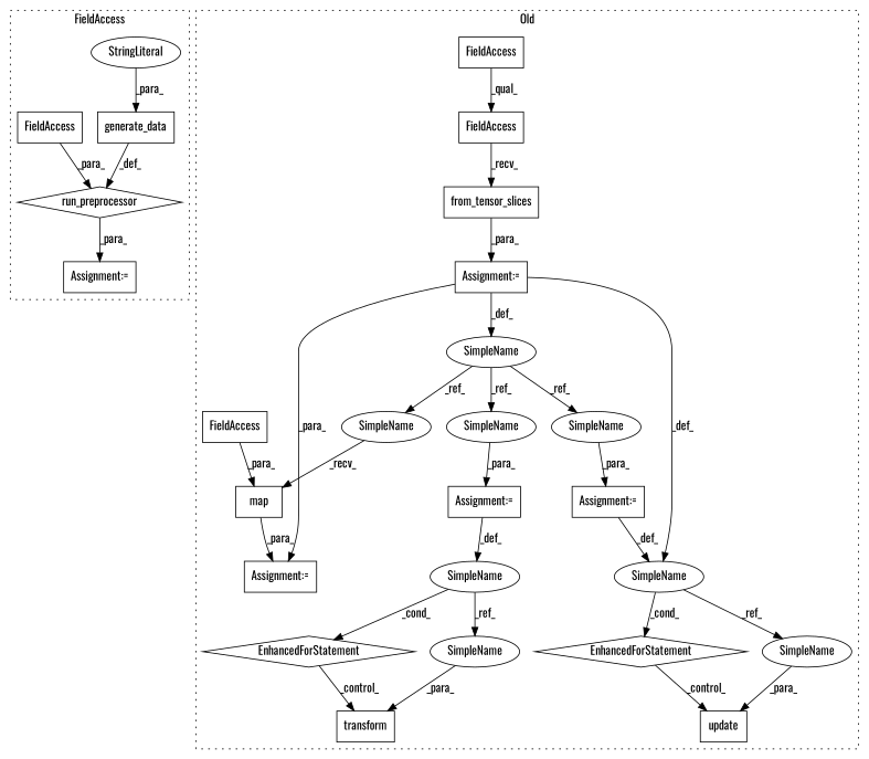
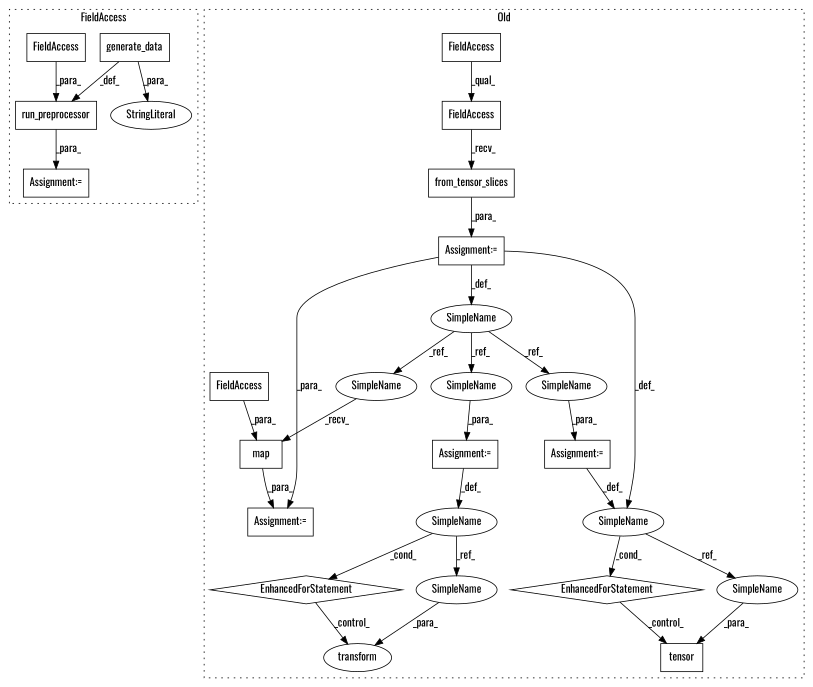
  digraph {
    fontname=Oswald
    node [a=42 fontname=Oswald l=1 s="1148,1216" shape=box]
    edge [fontname=Oswald]
    n1 [a=32 l="14,1" label=generate_data s="1534,1557"]
    n2 [a=45 l=9 label=StringLiteral s=1548 shape=ellipse]
-   n3 [a=32 l="17,1" label=run_preprocessor s="1576,1680" shape=diamond]
+   n3 [a=32 l="17,1" label=run_preprocessor s="1576,1680"]
    n4 [a=22 l=18 label=FieldAccess s=1662]
    n5 [a=7 label="Assignment:=" s=1575]
-   n6 [a=32 l="10,1" label=transform s="1236,1247"]
+   n6 [a=32 l="10,1" label=transform s="1236,1247" shape=ellipse]
    n7 [a=70 l="53,2" label=EnhancedForStatement shape=diamond]
    n8 [label=SimpleName s=1205 shape=ellipse]
    n9 [a=7 label="Assignment:=" s=749]
    n10 [a=70 l="53,2" label=EnhancedForStatement s="859,927" shape=diamond]
    n11 [a=32 l="19,1" label=from_tensor_slices s="774,800"]
    n12 [a=22 l=23 label=FieldAccess s=750]
    n13 [a=22 l=15 label=FieldAccess s=750]
    n14 [a=7 l="53,2" label="Assignment:="]
    n15 [a=7 l="53,2" label="Assignment:=" s="859,927"]
-   n16 [a=32 l="7,1" label=update s="947,955"]
+   n16 [a=32 l="7,1" label=tensor s="947,955"]
    n17 [l=7 label=SimpleName s=742 shape=ellipse]
    n18 [label=SimpleName s=916 shape=ellipse]
    n19 [a=32 l="4,1" label=map s="1494,1506"]
    n20 [a=22 l=8 label=FieldAccess s=1498]
    n21 [a=7 label="Assignment:=" s=1485]
    n22 [label=SimpleName s=954 shape=ellipse]
    n23 [l=7 label=SimpleName s=1486 shape=ellipse]
    n24 [l=7 label=SimpleName s=920 shape=ellipse]
    n25 [l=7 label=SimpleName s=1209 shape=ellipse]
    n26 [label=SimpleName s=1246 shape=ellipse]
    subgraph cluster_1 {
      label=FieldAccess
      style=dotted
      n1
      n2
      n3
      n4
      n5
    }
    subgraph cluster_2 {
      label=Old
      style=dotted
      n6
      n7
      n8
      n9
      n10
      n11
      n12
      n13
      n14
      n15
      n16
      n17
      n18
      n19
      n20
      n21
      n22
      n23
      n24
      n25
      n26
    }
    n1 -> n3 [label=_def_]
-   n2 -> n1 [label=_para_]
+   n1 -> n2 [label=_para_]
    n3 -> n5 [label=_para_]
    n4 -> n3 [label=_para_]
    n7 -> n6 [label=_control_]
    n8 -> n7 [label=_cond_]
    n8 -> n26 [label=_ref_]
    n9 -> n17 [label=_def_]
    n9 -> n18 [label=_def_]
    n9 -> n21 [label=_para_]
    n10 -> n16 [label=_control_]
    n11 -> n9 [label=_para_]
    n12 -> n11 [label=_recv_]
    n13 -> n12 [label=_qual_]
    n14 -> n8 [label=_def_]
    n15 -> n18 [label=_def_]
    n17 -> n23 [label=_ref_]
    n17 -> n24 [label=_ref_]
    n17 -> n25 [label=_ref_]
    n18 -> n10 [label=_cond_]
    n18 -> n22 [label=_ref_]
    n19 -> n21 [label=_para_]
    n20 -> n19 [label=_para_]
    n22 -> n16 [label=_para_]
    n23 -> n19 [label=_recv_]
    n24 -> n15 [label=_para_]
    n25 -> n14 [label=_para_]
    n26 -> n6 [label=_para_]
  }
